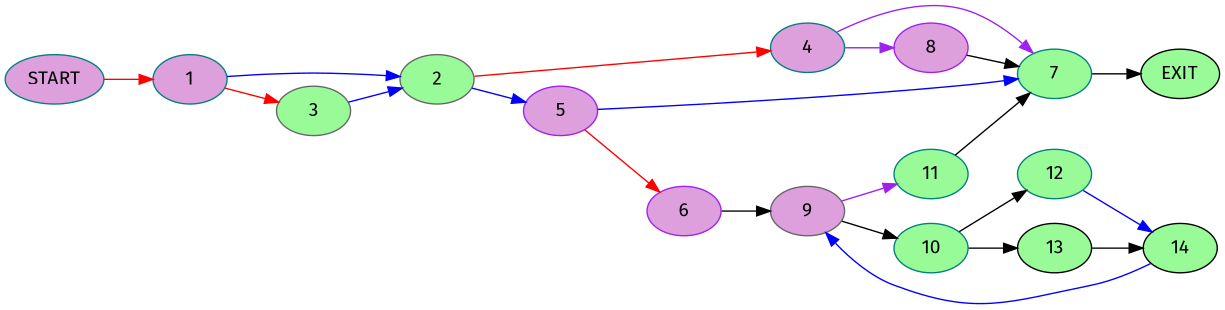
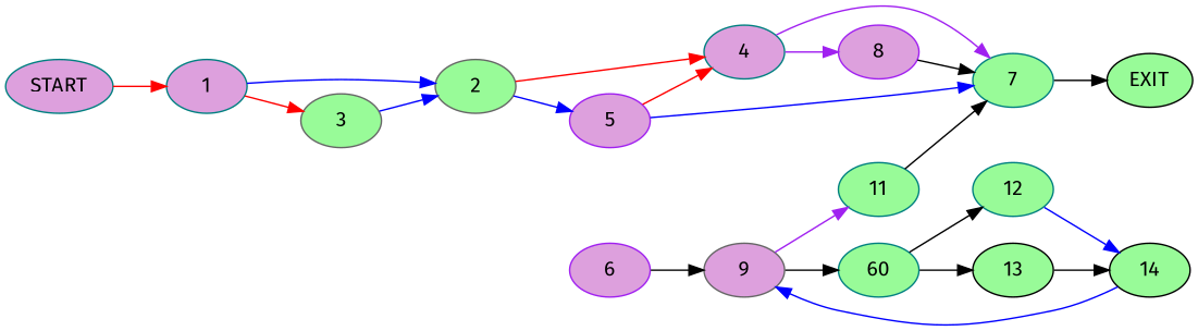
  digraph {
    fontname="Fira Sans"
    rankdir=LR
    node [color=teal fillcolor=palegreen fontname="Fira Sans" style=filled]
    edge [color=black fontname="Fira Sans"]
    n1 [fillcolor=plum label=START]
    1 [fillcolor=plum]
    2 [color=gray40]
    3 [color=gray40]
    n5 [color=black label=EXIT]
    4 [fillcolor=plum]
    5 [color=purple fillcolor=plum]
    7
    8 [color=purple fillcolor=plum]
    6 [color=purple fillcolor=plum]
    9 [color=gray40 fillcolor=plum]
-   10
+   10 [label=60]
    11
    12
    13 [color=black]
    14 [color=black]
    n1 -> 1 [color=red]
    1 -> 2 [color=blue]
    1 -> 3 [color=red]
    2 -> 4 [color=red]
    2 -> 5 [color=blue]
    3 -> 2 [color=blue]
    4 -> 7 [color=purple]
    4 -> 8 [color=purple]
    5 -> 7 [color=blue]
-   5 -> 6 [color=red]
+   5 -> 4 [color=red]
    7 -> n5
    8 -> 7
    6 -> 9
    9 -> 10
    9 -> 11 [color=purple]
    10 -> 12
    10 -> 13
    11 -> 7
    12 -> 14 [color=blue]
    13 -> 14
    14 -> 9 [color=blue]
  }
